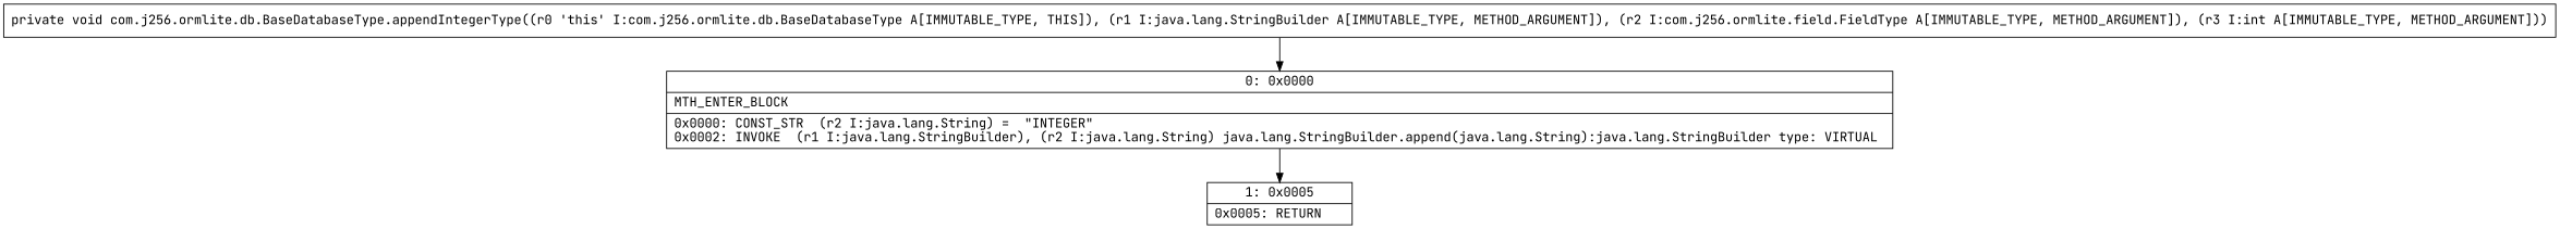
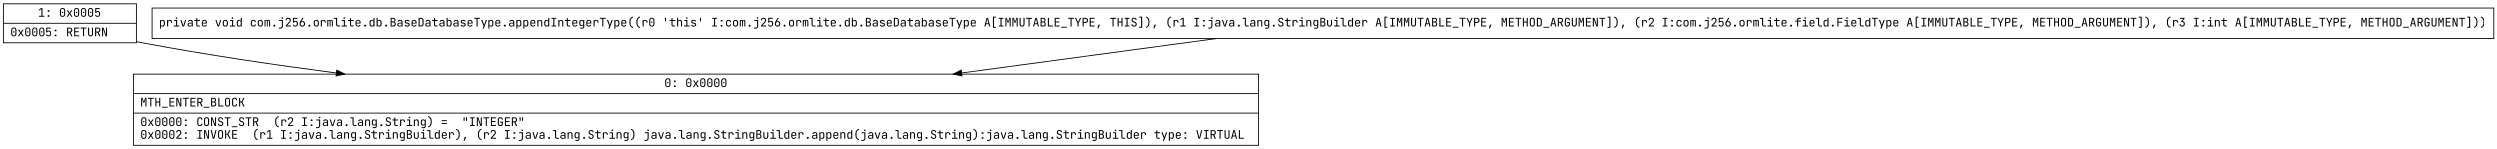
  digraph {
    fontname="JetBrains Mono"
    node [shape=record fontname="JetBrains Mono"]
    edge [fontname="JetBrains Mono"]
    n1 [label="{0\:\ 0x0000|MTH_ENTER_BLOCK\l|0x0000: CONST_STR  (r2 I:java.lang.String) =  \"INTEGER\" \l0x0002: INVOKE  (r1 I:java.lang.StringBuilder), (r2 I:java.lang.String) java.lang.StringBuilder.append(java.lang.String):java.lang.StringBuilder type: VIRTUAL \l}"]
    n2 [label="{1\:\ 0x0005|0x0005: RETURN   \l}"]
    n3 [label="{private void com.j256.ormlite.db.BaseDatabaseType.appendIntegerType((r0 'this' I:com.j256.ormlite.db.BaseDatabaseType A[IMMUTABLE_TYPE, THIS]), (r1 I:java.lang.StringBuilder A[IMMUTABLE_TYPE, METHOD_ARGUMENT]), (r2 I:com.j256.ormlite.field.FieldType A[IMMUTABLE_TYPE, METHOD_ARGUMENT]), (r3 I:int A[IMMUTABLE_TYPE, METHOD_ARGUMENT])) }"]
-   n1 -> n2
+   n2 -> n1
    n3 -> n1
  }
